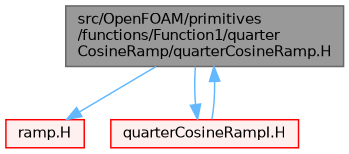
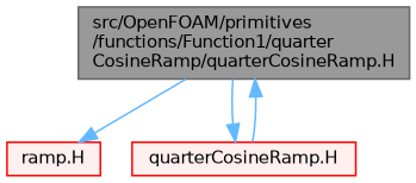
  digraph {
    node [color=red fillcolor="#FFF0F0" fontname=Helvetica fontsize=10 shape=box style=filled]
    edge [color=steelblue1 fontname=Helvetica fontsize=10 labelfontname=Helvetica labelfontsize=10 style=solid]
    n1 [color=gray40 fillcolor=grey60 fontcolor=black height=0.2 label="src/OpenFOAM/primitives\l/functions/Function1/quarter\lCosineRamp/quarterCosineRamp.H" width=0.4]
    n2 [height=0.2 label="ramp.H" width=0.4]
-   n3 [height=0.2 label="quarterCosineRampI.H" width=0.4]
+   n3 [height=0.2 label="quarterCosineRamp.H" width=0.4]
    n1 -> n2
    n1 -> n3
    n3 -> n1
  }
